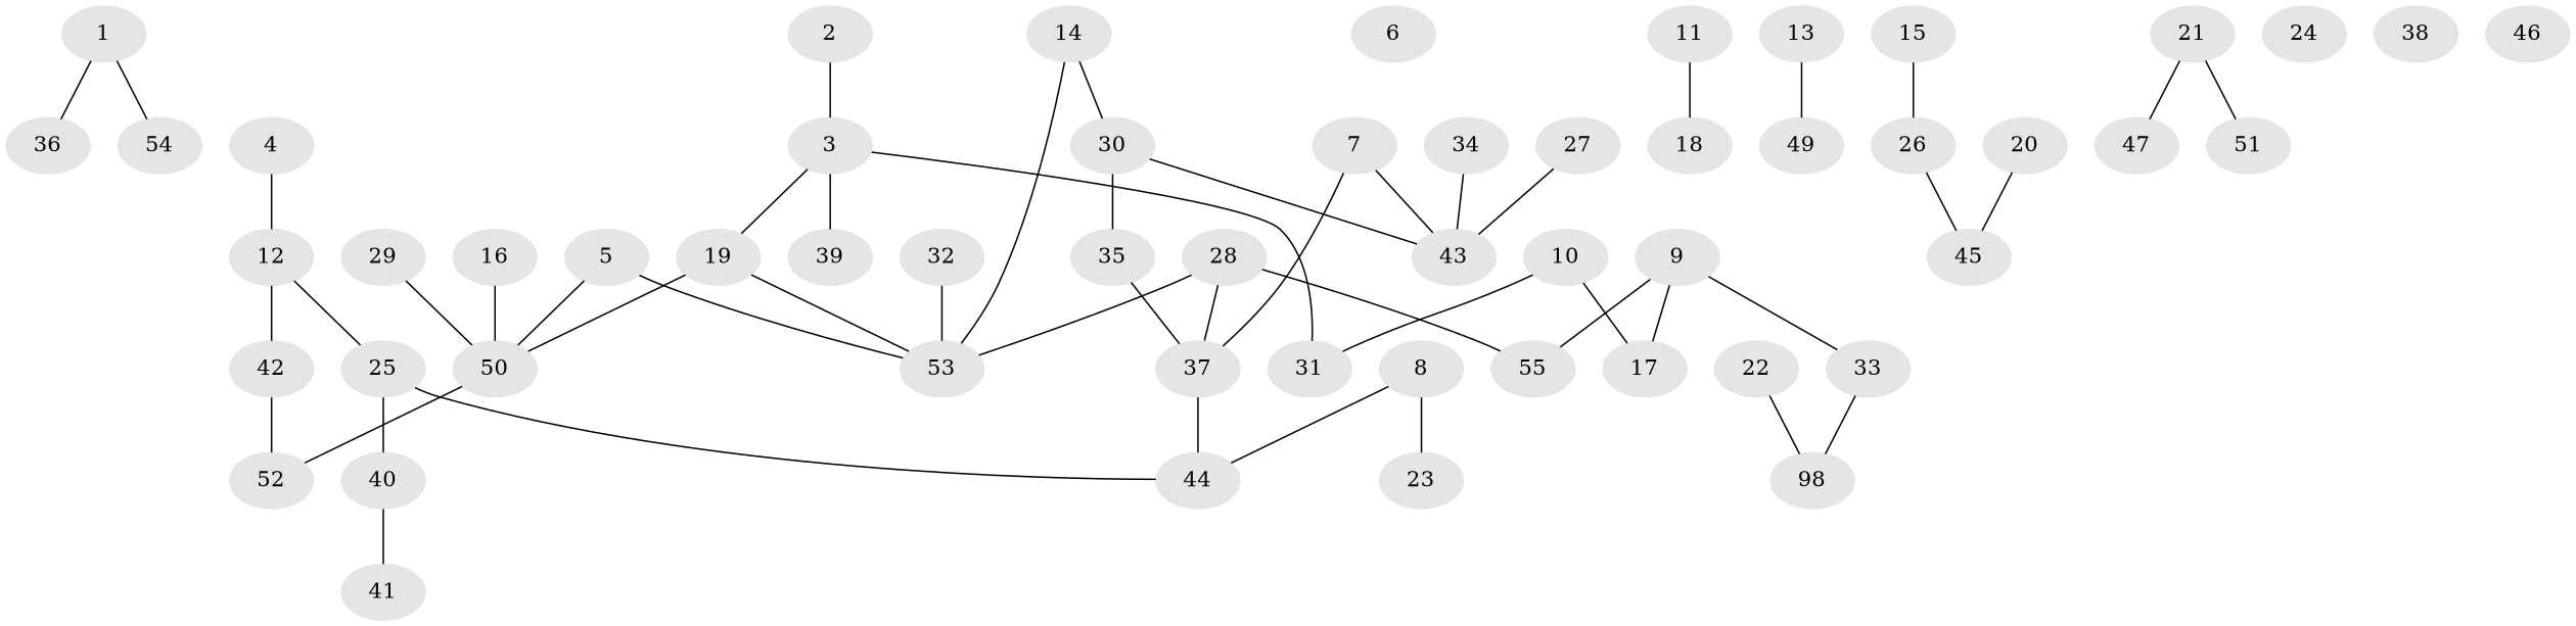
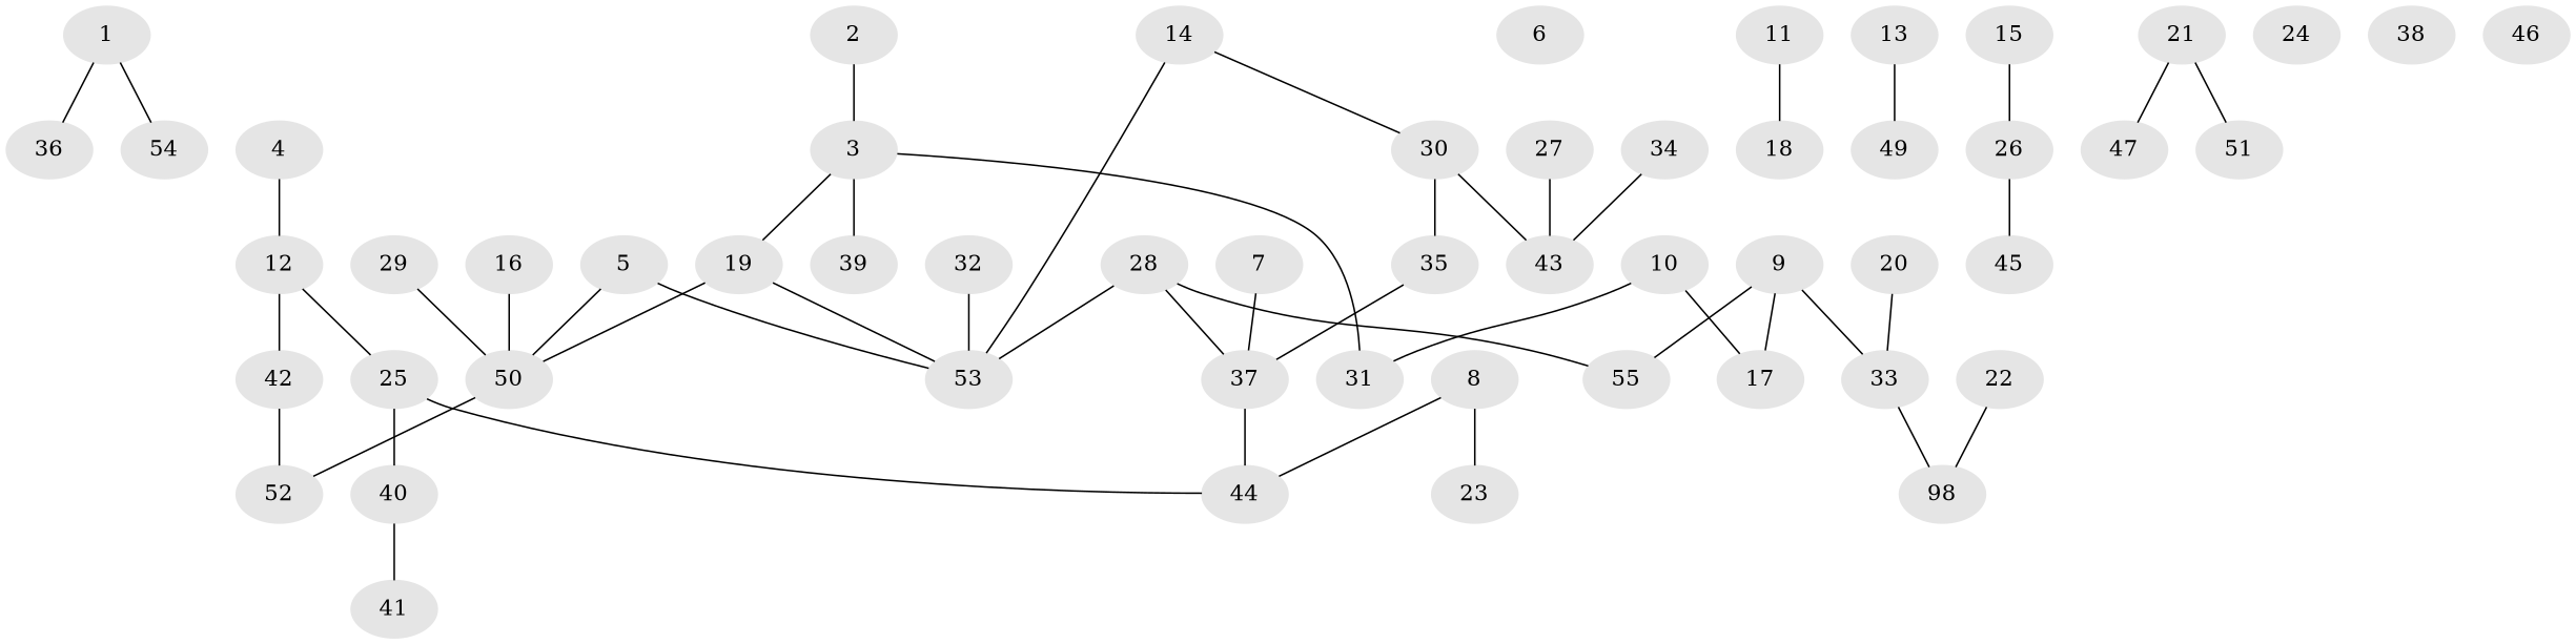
  graph {
    node [color=gray90 style=filled]
    1
    36
    54
    2
    3
    19
    31
    39
    50
    53
    4
    12
    25
    42
    5
    10
    17
    52
    6
    7
    37
    43
    44
    8
    23
    9
    55
    33
    11
    18
    40
    13
    49
    14
    30
    35
    15
    26
    45
    16
    n41 [label=98]
    32
    20
    21
    47
    51
    22
    24
    41
    27
    28
    29
    34
    38
    46
    1 -- 36
    1 -- 54
    2 -- 3
    3 -- 19
    3 -- 31
    3 -- 39
    19 -- 50
    19 -- 53
    50 -- 52
    4 -- 12
    12 -- 25
    12 -- 42
    25 -- 44
    25 -- 40
    42 -- 52
    5 -- 50
    5 -- 53
    10 -- 31
    10 -- 17
    7 -- 37
-   7 -- 43
    37 -- 44
    8 -- 44
    8 -- 23
    9 -- 17
    9 -- 55
    9 -- 33
    33 -- n41
    11 -- 18
    40 -- 41
    13 -- 49
    14 -- 53
    14 -- 30
    30 -- 43
    30 -- 35
    35 -- 37
    15 -- 26
    26 -- 45
    16 -- 50
    32 -- 53
-   20 -- 45
+   20 -- 33
    21 -- 47
    21 -- 51
    22 -- n41
    27 -- 43
    28 -- 53
    28 -- 37
    28 -- 55
    29 -- 50
    34 -- 43
  }
